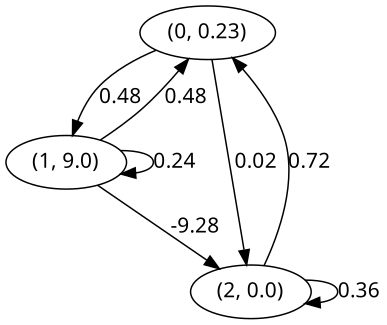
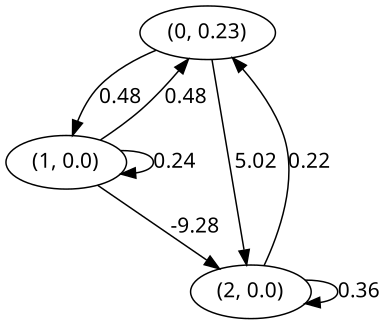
  digraph {
    fontname="Noto Sans"
    node [fontname="Noto Sans"]
    edge [fontname="Noto Sans"]
    n1 [label="(0, 0.23)"]
-   n2 [label="(1, 9.0)"]
+   n2 [label="(1, 0.0)"]
    n3 [label="(2, 0.0)"]
    n1 -> n2 [label=0.48]
-   n1 -> n3 [label=0.02]
+   n1 -> n3 [label=5.02]
    n2 -> n1 [label=0.48]
    n2 -> n2 [label=0.24]
    n2 -> n3 [label=-9.28]
-   n3 -> n1 [label=0.72]
+   n3 -> n1 [label=0.22]
    n3 -> n3 [label=0.36]
  }
